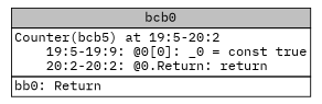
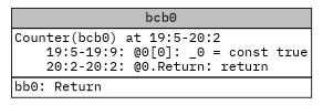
  digraph {
    fontname="IBM Plex Mono"
-   n1 [fontname="IBM Plex Mono" label=<<table border="0" cellborder="1" cellspacing="0"><tr><td bgcolor="gray" align="center" colspan="1">bcb0</td></tr><tr><td align="left" balign="left">Counter(bcb5) at 19:5-20:2<br/>    19:5-19:9: @0[0]: _0 = const true<br/>    20:2-20:2: @0.Return: return</td></tr><tr><td align="left" balign="left">bb0: Return</td></tr></table>> shape=none]
+   n1 [fontname="IBM Plex Mono" label=<<table border="0" cellborder="1" cellspacing="0"><tr><td bgcolor="gray" align="center" colspan="1">bcb0</td></tr><tr><td align="left" balign="left">Counter(bcb0) at 19:5-20:2<br/>    19:5-19:9: @0[0]: _0 = const true<br/>    20:2-20:2: @0.Return: return</td></tr><tr><td align="left" balign="left">bb0: Return</td></tr></table>> shape=none]
  }
